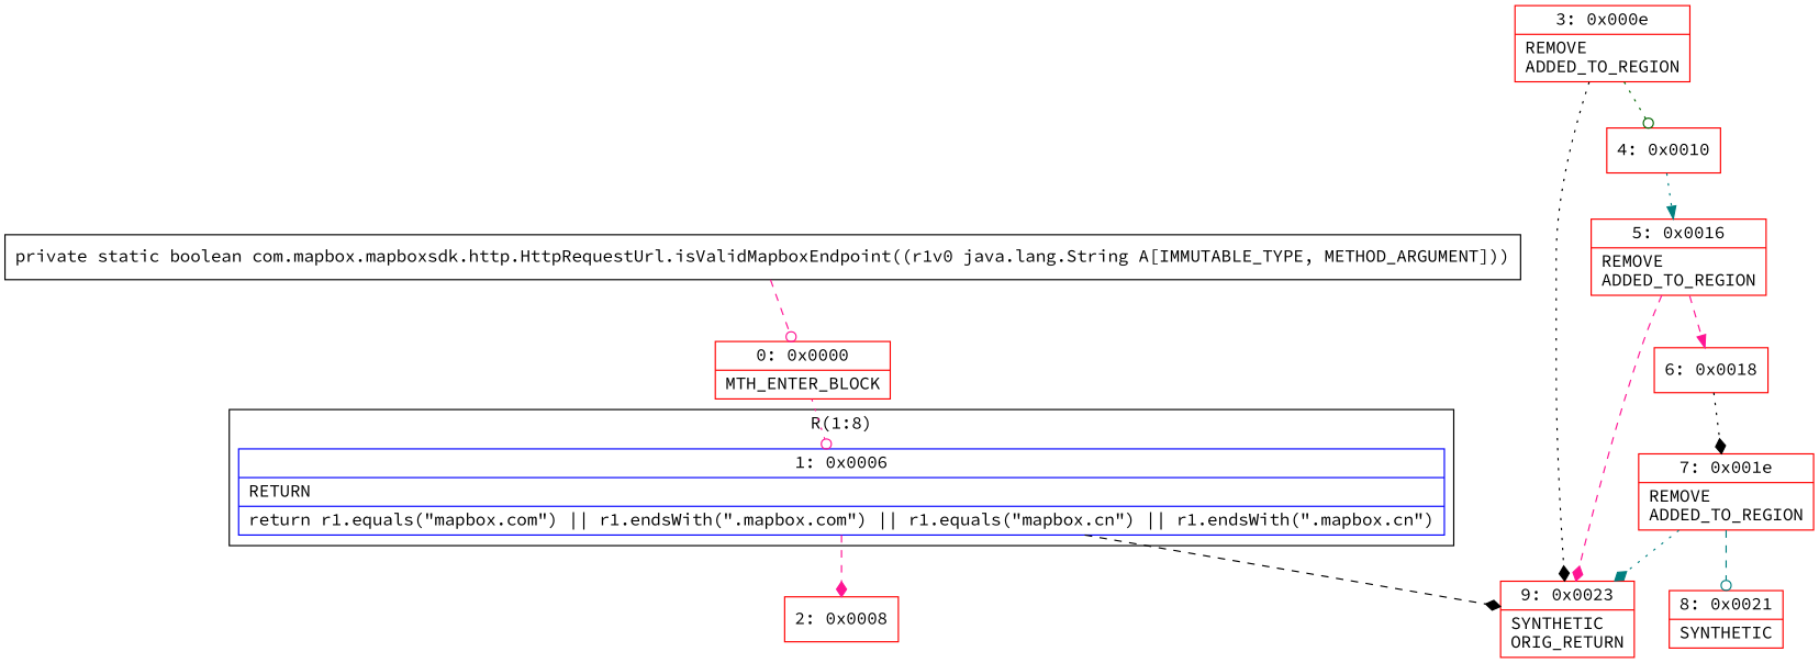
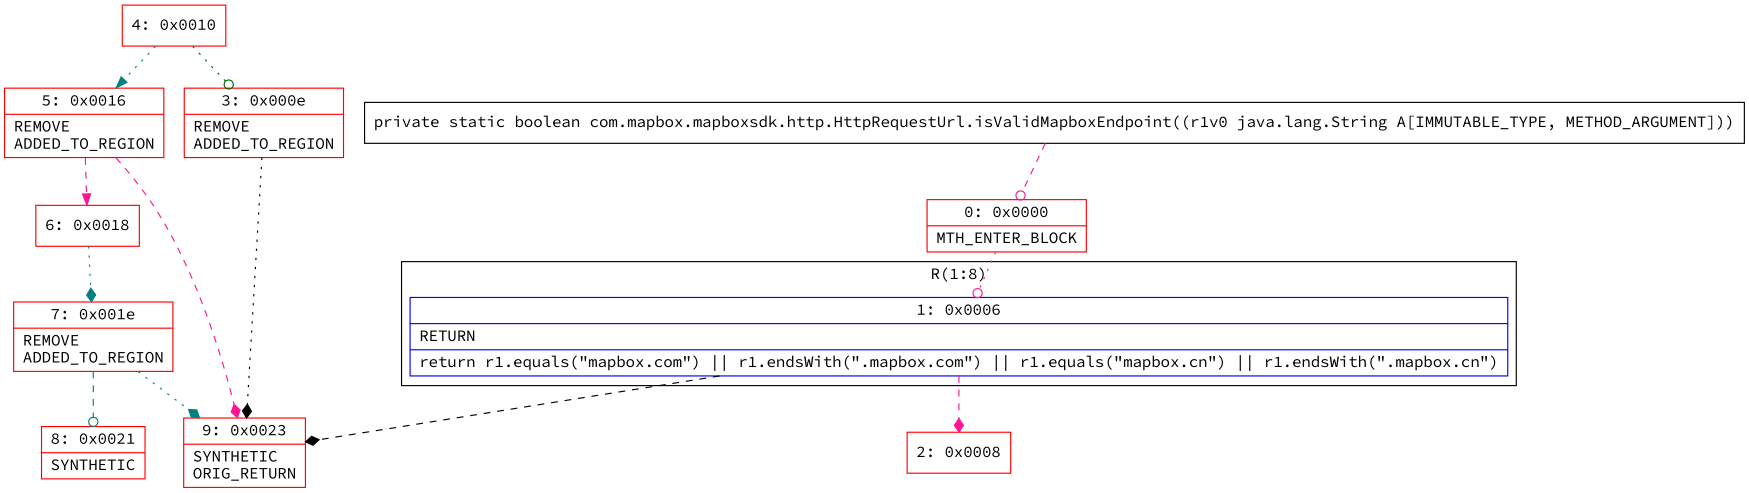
  digraph {
    fontname="Source Code Pro"
    node [color=red fontname="Source Code Pro" shape=record]
    edge [arrowhead=diamond color=deeppink fontname="Source Code Pro" style=dashed]
    n1 [color=blue label="{1\:\ 0x0006|RETURN\l|return r1.equals(\"mapbox.com\") \|\| r1.endsWith(\".mapbox.com\") \|\| r1.equals(\"mapbox.cn\") \|\| r1.endsWith(\".mapbox.cn\")\l}"]
    n2 [label="{2\:\ 0x0008}"]
    n3 [label="{9\:\ 0x0023|SYNTHETIC\lORIG_RETURN\l}"]
    n4 [label="{0\:\ 0x0000|MTH_ENTER_BLOCK\l}"]
    n5 [label="{3\:\ 0x000e|REMOVE\lADDED_TO_REGION\l}"]
    n6 [label="{4\:\ 0x0010}"]
    n7 [label="{5\:\ 0x0016|REMOVE\lADDED_TO_REGION\l}"]
    n8 [label="{6\:\ 0x0018}"]
    n9 [label="{7\:\ 0x001e|REMOVE\lADDED_TO_REGION\l}"]
    n10 [label="{8\:\ 0x0021|SYNTHETIC\l}"]
    n11 [label="{private static boolean com.mapbox.mapboxsdk.http.HttpRequestUrl.isValidMapboxEndpoint((r1v0 java.lang.String A[IMMUTABLE_TYPE, METHOD_ARGUMENT])) }" color=""]
    subgraph cluster_1 {
      label="R(1:8)"
      n1
    }
    n1 -> n2
    n1 -> n3 [color=black]
    n4 -> n1 [arrowhead=odot style=dotted]
    n5 -> n3 [color=black style=dotted]
-   n5 -> n6 [arrowhead=odot color=darkgreen style=dotted]
+   n6 -> n5 [arrowhead=odot color=darkgreen style=dotted]
    n6 -> n7 [arrowhead=normal color=teal style=dotted]
    n7 -> n3
    n7 -> n8 [arrowhead=normal]
-   n8 -> n9 [color=black style=dotted]
+   n8 -> n9 [color=teal style=dotted]
    n9 -> n3 [color=teal style=dotted]
    n9 -> n10 [arrowhead=odot color=teal]
    n11 -> n4 [arrowhead=odot]
  }
